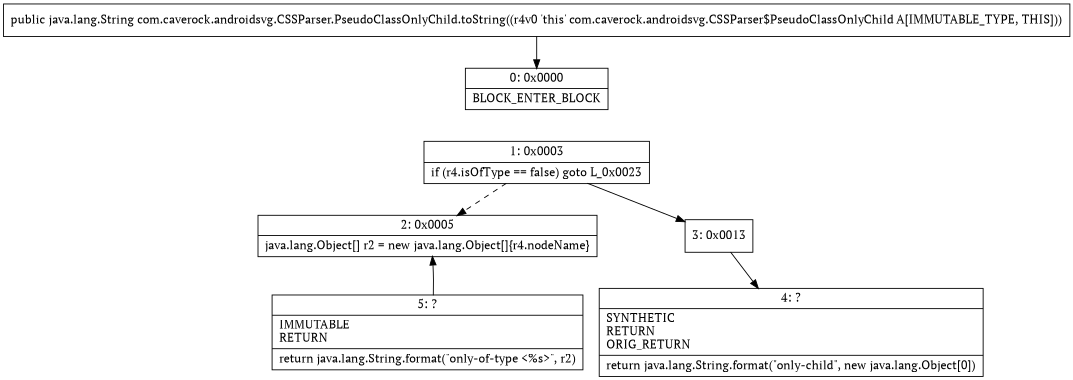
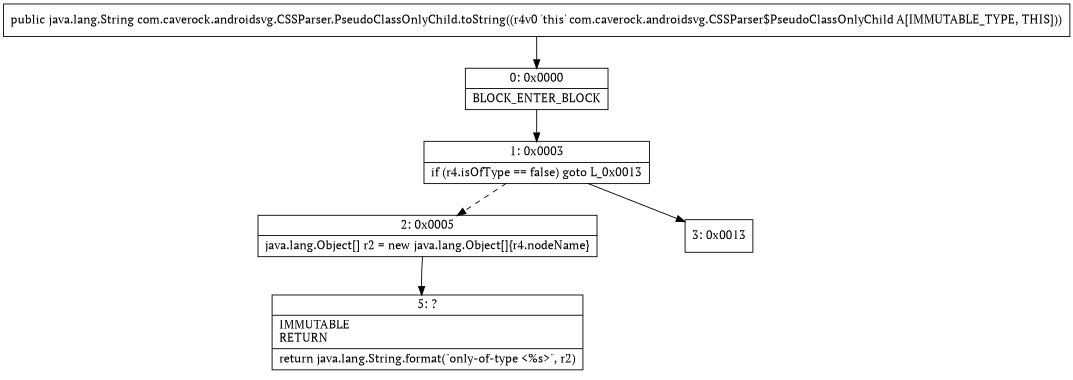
  digraph {
    fontname="PT Serif"
    node [fontname="PT Serif" shape=record]
    edge [fontname="PT Serif"]
    n1 [label="{0\:\ 0x0000|BLOCK_ENTER_BLOCK\l}"]
-   n2 [label="{1\:\ 0x0003|if (r4.isOfType == false) goto L_0x0023\l}"]
+   n2 [label="{1\:\ 0x0003|if (r4.isOfType == false) goto L_0x0013\l}"]
    n3 [label="{2\:\ 0x0005|java.lang.Object[] r2 = new java.lang.Object[]\{r4.nodeName\}\l}"]
    n4 [label="{3\:\ 0x0013}"]
    n5 [label="{5\:\ ?|IMMUTABLE\lRETURN\l|return java.lang.String.format(\"only\-of\-type \<%s\>\", r2)\l}"]
-   n6 [label="{4\:\ ?|SYNTHETIC\lRETURN\lORIG_RETURN\l|return java.lang.String.format(\"only\-child\", new java.lang.Object[0])\l}"]
    n7 [label="{public java.lang.String com.caverock.androidsvg.CSSParser.PseudoClassOnlyChild.toString((r4v0 'this' com.caverock.androidsvg.CSSParser$PseudoClassOnlyChild A[IMMUTABLE_TYPE, THIS])) }"]
+   n1 -> n2
    n2 -> n3 [style=dashed]
    n2 -> n4
-   n5 -> n3
-   n4 -> n6
+   n3 -> n5
    n7 -> n1
  }
